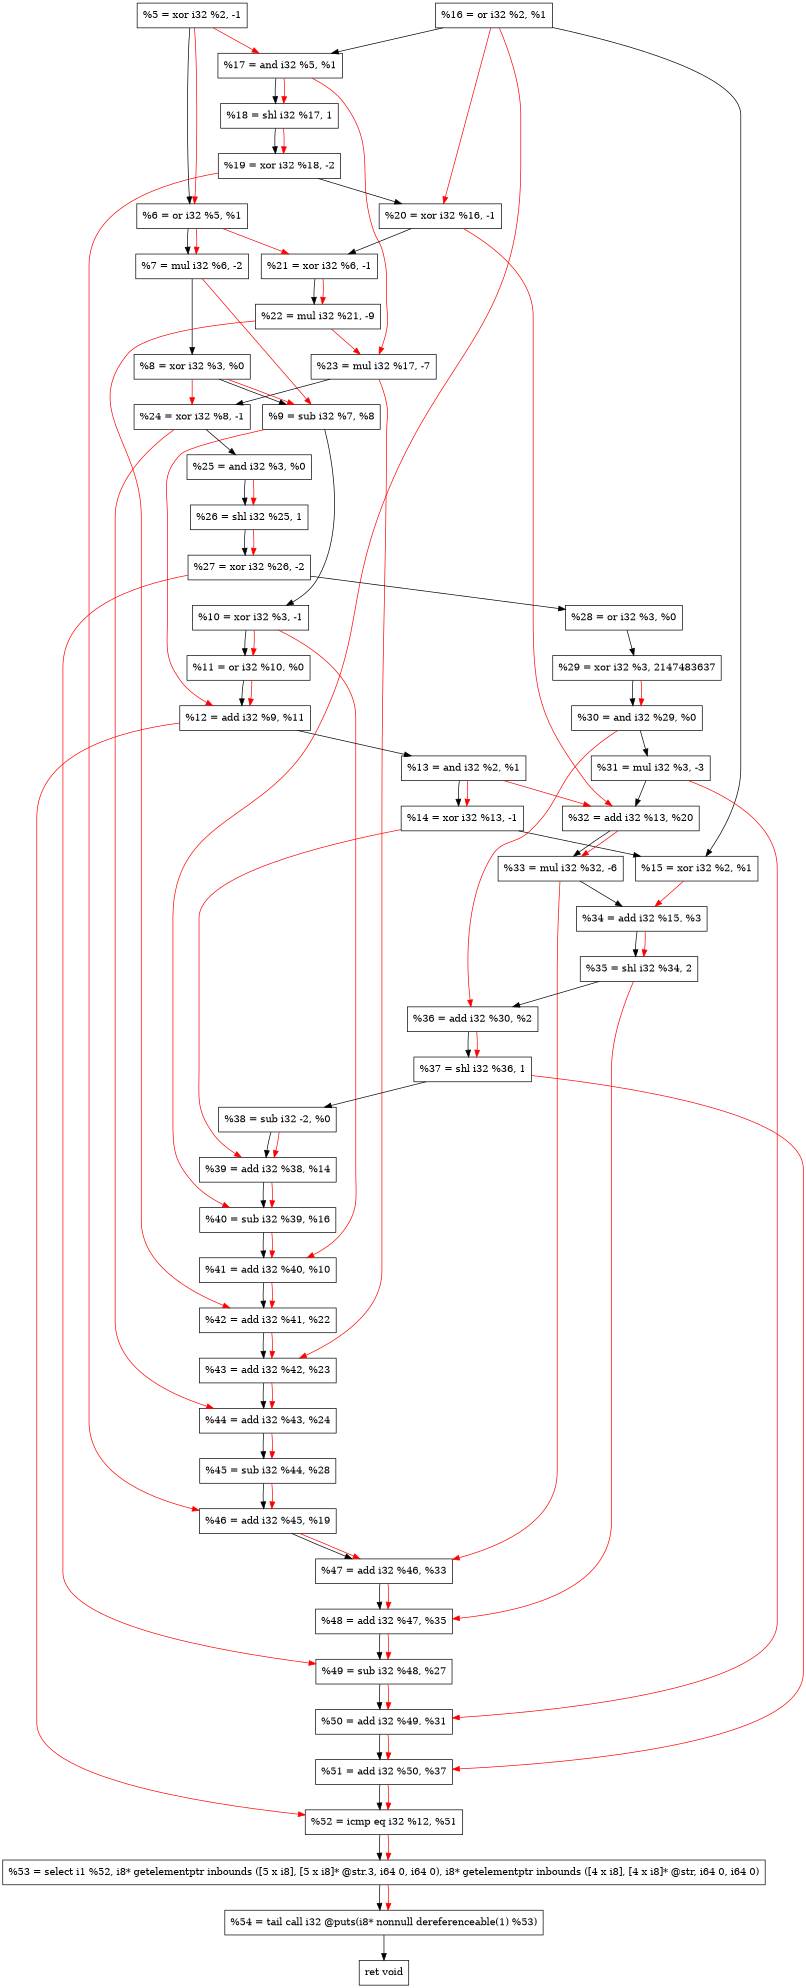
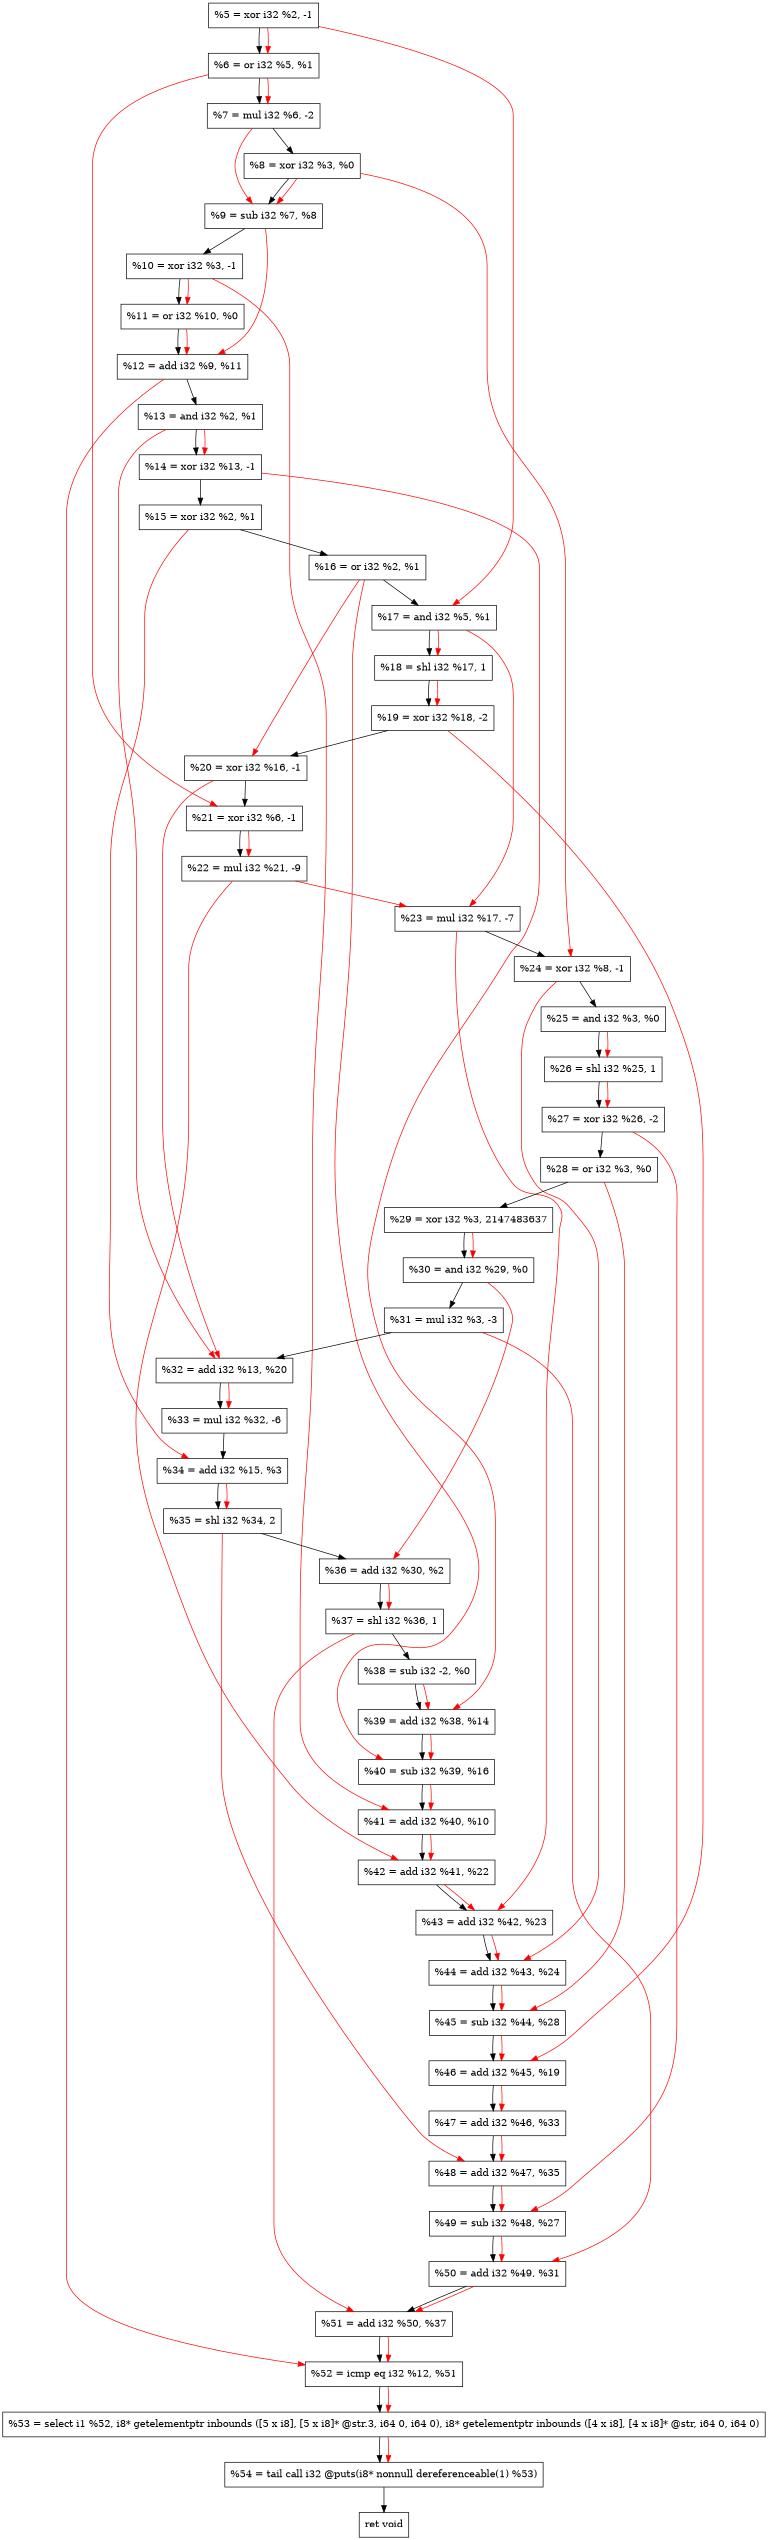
  digraph {
    node [shape=record]
    edge [color=red]
    n1 [label="  %5 = xor i32 %2, -1"]
    n2 [label="  %6 = or i32 %5, %1"]
    n3 [label="  %17 = and i32 %5, %1"]
    n4 [label="  %7 = mul i32 %6, -2"]
    n5 [label="  %21 = xor i32 %6, -1"]
    n6 [label="  %18 = shl i32 %17, 1"]
    n7 [label="  %23 = mul i32 %17, -7"]
    n8 [label="  %8 = xor i32 %3, %0"]
    n9 [label="  %9 = sub i32 %7, %8"]
    n10 [label="  %22 = mul i32 %21, -9"]
    n11 [label="  %24 = xor i32 %8, -1"]
    n12 [label="  %10 = xor i32 %3, -1"]
    n13 [label="  %12 = add i32 %9, %11"]
    n14 [label="  %25 = and i32 %3, %0"]
    n15 [label="  %44 = add i32 %43, %24"]
    n16 [label="  %11 = or i32 %10, %0"]
    n17 [label="  %41 = add i32 %40, %10"]
    n18 [label="  %13 = and i32 %2, %1"]
    n19 [label="  %52 = icmp eq i32 %12, %51"]
    n20 [label="  %42 = add i32 %41, %22"]
    n21 [label="  %14 = xor i32 %13, -1"]
    n22 [label="  %32 = add i32 %13, %20"]
    n23 [label="  %53 = select i1 %52, i8* getelementptr inbounds ([5 x i8], [5 x i8]* @str.3, i64 0, i64 0), i8* getelementptr inbounds ([4 x i8], [4 x i8]* @str, i64 0, i64 0)"]
    n24 [label="  %15 = xor i32 %2, %1"]
    n25 [label="  %39 = add i32 %38, %14"]
    n26 [label="  %33 = mul i32 %32, -6"]
    n27 [label="  %16 = or i32 %2, %1"]
    n28 [label="  %34 = add i32 %15, %3"]
    n29 [label="  %40 = sub i32 %39, %16"]
    n30 [label="  %20 = xor i32 %16, -1"]
    n31 [label="  %35 = shl i32 %34, 2"]
    n32 [label="  %19 = xor i32 %18, -2"]
    n33 [label="  %43 = add i32 %42, %23"]
    n34 [label="  %46 = add i32 %45, %19"]
    n35 [label="  %47 = add i32 %46, %33"]
    n36 [label="  %26 = shl i32 %25, 1"]
    n37 [label="  %45 = sub i32 %44, %28"]
    n38 [label="  %27 = xor i32 %26, -2"]
    n39 [label="  %28 = or i32 %3, %0"]
    n40 [label="  %49 = sub i32 %48, %27"]
    n41 [label="%29 = xor i32 %3, 2147483637"]
    n42 [label="  %50 = add i32 %49, %31"]
    n43 [label="  %30 = and i32 %29, %0"]
    n44 [label="  %31 = mul i32 %3, -3"]
    n45 [label="  %36 = add i32 %30, %2"]
    n46 [label="  %37 = shl i32 %36, 1"]
    n47 [label="  %51 = add i32 %50, %37"]
    n48 [label="  %48 = add i32 %47, %35"]
    n49 [label="  %38 = sub i32 -2, %0"]
    n50 [label="  %54 = tail call i32 @puts(i8* nonnull dereferenceable(1) %53)"]
    n51 [label="  ret void"]
    n1 -> n2 [color=""]
    n1 -> n2
    n1 -> n3
    n2 -> n4 [color=""]
    n2 -> n4
    n2 -> n5
    n3 -> n6 [color=""]
    n3 -> n6
    n3 -> n7
    n4 -> n8 [color=""]
    n4 -> n9
    n5 -> n10 [color=""]
    n5 -> n10
    n6 -> n32 [color=""]
    n6 -> n32
    n7 -> n11 [color=""]
    n7 -> n33
    n8 -> n9 [color=""]
    n8 -> n9
    n8 -> n11
    n9 -> n12 [color=""]
    n9 -> n13
    n10 -> n7
    n10 -> n20
    n11 -> n14 [color=""]
    n11 -> n15
    n12 -> n16 [color=""]
    n12 -> n16
    n12 -> n17
    n13 -> n18 [color=""]
    n13 -> n19
    n14 -> n36 [color=""]
    n14 -> n36
    n15 -> n37 [color=""]
    n15 -> n37
    n16 -> n13 [color=""]
    n16 -> n13
    n17 -> n20 [color=""]
    n17 -> n20
    n18 -> n21 [color=""]
    n18 -> n21
    n18 -> n22
    n19 -> n23 [color=""]
    n19 -> n23
    n20 -> n33 [color=""]
    n20 -> n33
    n21 -> n24 [color=""]
    n21 -> n25
    n22 -> n26 [color=""]
    n22 -> n26
    n23 -> n50 [color=""]
    n23 -> n50
-   n27 -> n24 [color=""]
+   n24 -> n27 [color=""]
    n24 -> n28
    n25 -> n29 [color=""]
    n25 -> n29
    n26 -> n28 [color=""]
-   n26 -> n35
    n27 -> n3 [color=""]
    n27 -> n29
    n27 -> n30
    n28 -> n31 [color=""]
    n28 -> n31
    n29 -> n17 [color=""]
    n29 -> n17
    n30 -> n5 [color=""]
    n30 -> n22
    n31 -> n45 [color=""]
    n31 -> n48
    n32 -> n30 [color=""]
    n32 -> n34
    n33 -> n15 [color=""]
    n33 -> n15
    n34 -> n35 [color=""]
    n34 -> n35
    n35 -> n48 [color=""]
    n35 -> n48
    n36 -> n38 [color=""]
    n36 -> n38
    n37 -> n34 [color=""]
    n37 -> n34
    n38 -> n39 [color=""]
    n38 -> n40
+   n39 -> n37
    n39 -> n41 [color=""]
    n40 -> n42 [color=""]
    n40 -> n42
    n41 -> n43 [color=""]
    n41 -> n43
    n42 -> n47 [color=""]
    n42 -> n47
    n43 -> n44 [color=""]
    n43 -> n45
    n44 -> n22 [color=""]
    n44 -> n42
    n45 -> n46 [color=""]
    n45 -> n46
    n46 -> n47
    n46 -> n49 [color=""]
    n47 -> n19 [color=""]
    n47 -> n19
    n48 -> n40 [color=""]
    n48 -> n40
    n49 -> n25 [color=""]
    n49 -> n25
    n50 -> n51 [color=""]
  }
